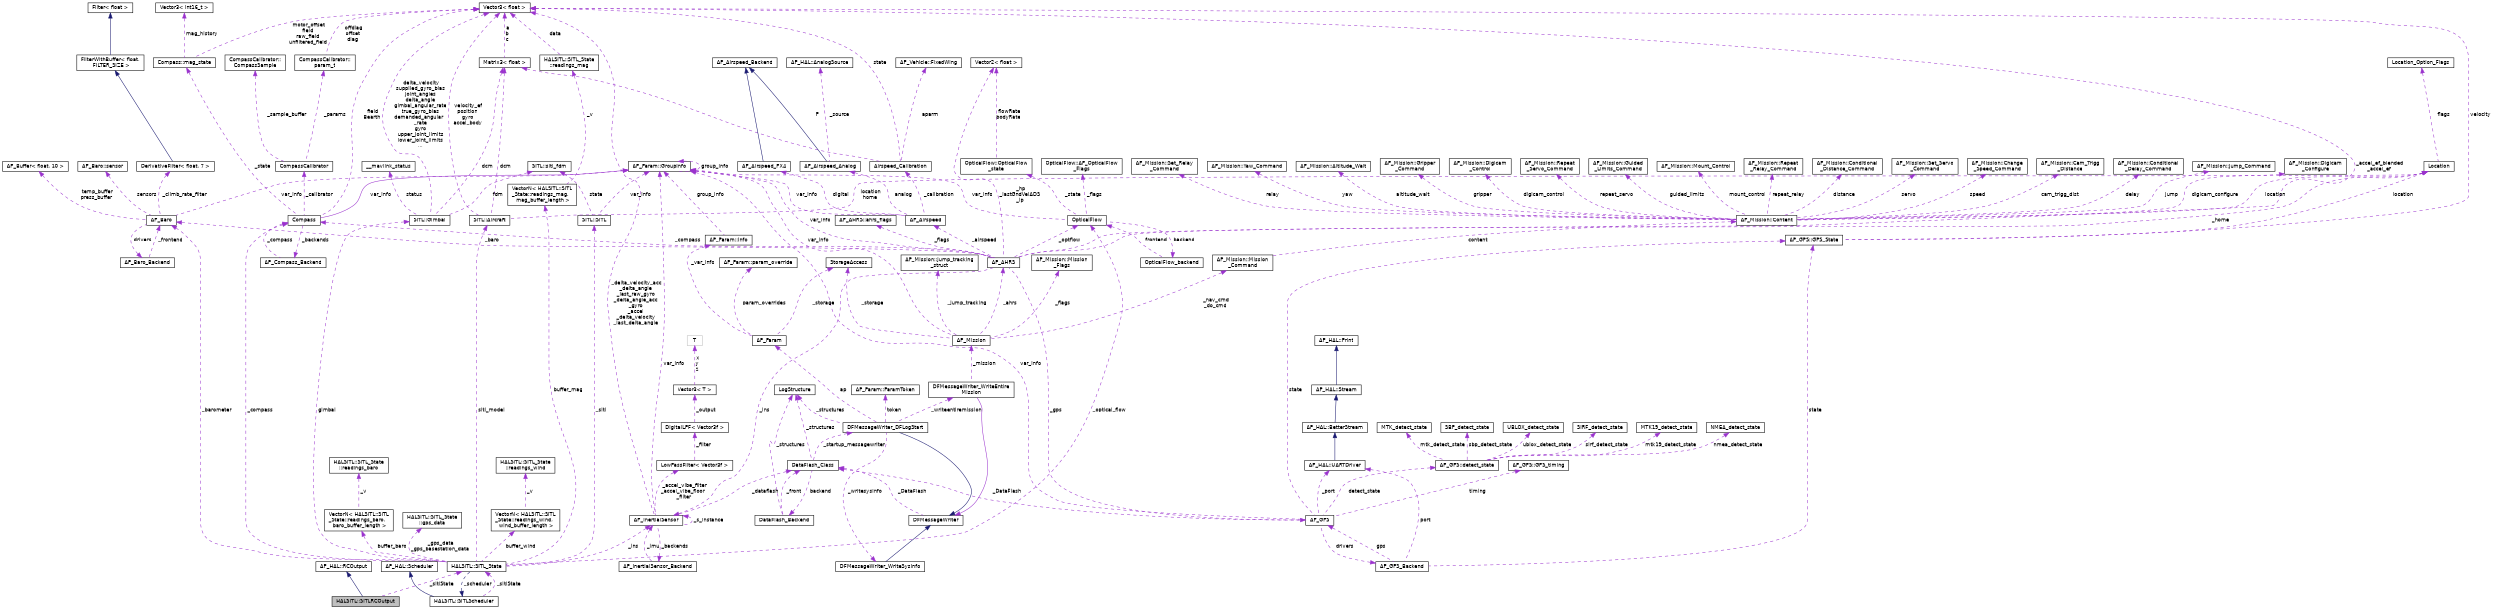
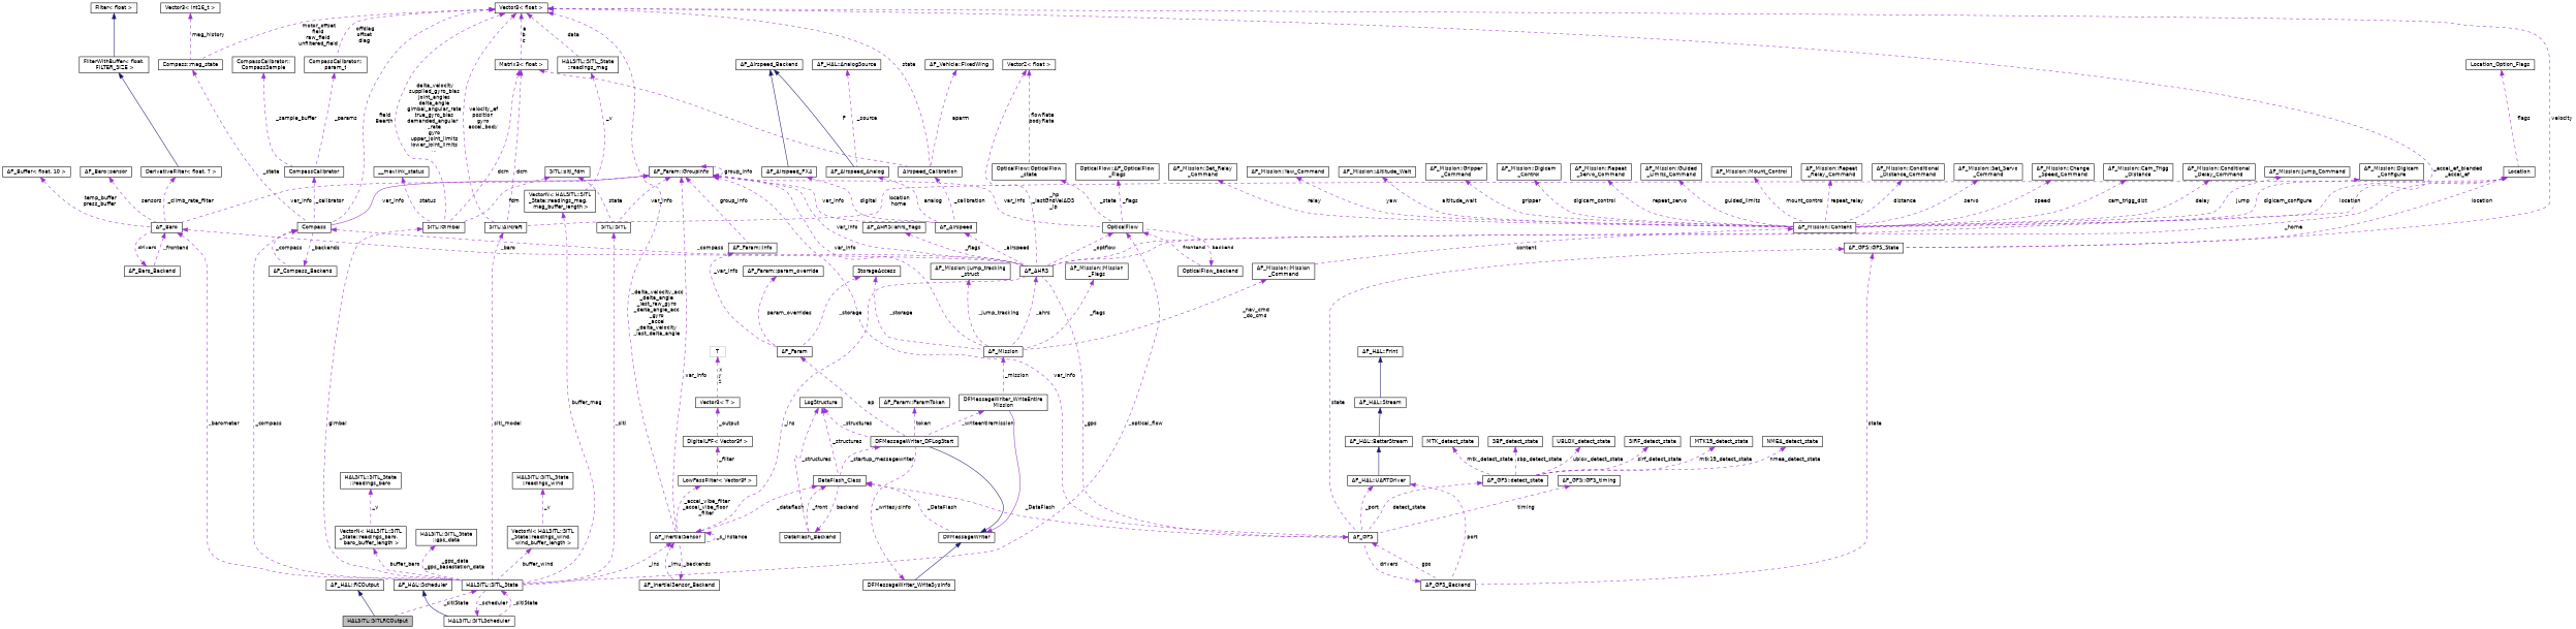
  digraph {
    node [color=black fillcolor=white fontname=Helvetica fontsize=10 shape=record style=filled]
    edge [color=darkorchid3 dir=back fontname=Helvetica fontsize=10 labelfontname=Helvetica labelfontsize=10 style=dashed]
    n1 [fillcolor=grey75 fontcolor=black height=0.2 label="HALSITL::SITLRCOutput" width=0.4]
    n2 [height=0.2 label="AP_HAL::RCOutput" width=0.4]
    n3 [height=0.2 label="HALSITL::SITL_State" width=0.4]
    n4 [height=0.2 label="HALSITL::SITLScheduler" width=0.4]
    n5 [height=0.2 label="SITL::Gimbal" width=0.4]
    n6 [height=0.2 label="Matrix3\< float \>" width=0.4]
    n7 [height=0.2 label="SITL::Aircraft" width=0.4]
    n8 [height=0.2 label=Airspeed_Calibration width=0.4]
    n9 [height=0.2 label=AP_Airspeed width=0.4]
    n10 [height=0.2 label="Vector3\< float \>" width=0.4]
    n11 [height=0.2 label="HALSITL::SITL_State\l::readings_mag" width=0.4]
    n12 [height=0.2 label=AP_InertialSensor width=0.4]
    n13 [height=0.2 label=AP_AHRS width=0.4]
    n14 [height=0.2 label="AP_GPS::GPS_State" width=0.4]
    n15 [height=0.2 label=Compass width=0.4]
    n16 [height=0.2 label="CompassCalibrator::\lparam_t" width=0.4]
    n17 [height=0.2 label="Compass::mag_state" width=0.4]
    n18 [height=0.2 label="VectorN\< HALSITL::SITL\l_State::readings_mag,\l mag_buffer_length \>" width=0.4]
    n19 [height=0.2 label=AP_InertialSensor_Backend width=0.4]
    n20 [height=0.2 label=AP_Mission width=0.4]
    n21 [height=0.2 label=AP_GPS width=0.4]
    n22 [height=0.2 label=AP_GPS_Backend width=0.4]
    n23 [height=0.2 label=AP_Compass_Backend width=0.4]
    n24 [height=0.2 label=CompassCalibrator width=0.4]
    n25 [height=0.2 label=__mavlink_status width=0.4]
    n26 [height=0.2 label="SITL::sitl_fdm" width=0.4]
    n27 [height=0.2 label="SITL::SITL" width=0.4]
    n28 [height=0.2 label=Location width=0.4]
    n29 [height=0.2 label="AP_Mission::Content" width=0.4]
    n30 [height=0.2 label="AP_Mission::Mission\l_Command" width=0.4]
    n31 [height=0.2 label=Location_Option_Flags width=0.4]
    n32 [height=0.2 label="VectorN\< HALSITL::SITL\l_State::readings_baro,\l baro_buffer_length \>" width=0.4]
    n33 [height=0.2 label="HALSITL::SITL_State\l::readings_baro" width=0.4]
    n34 [height=0.2 label=AP_Baro width=0.4]
    n35 [height=0.2 label=AP_Baro_Backend width=0.4]
    n36 [height=0.2 label="AP_Baro::sensor" width=0.4]
    n37 [height=0.2 label="AP_Buffer\< float, 10 \>" width=0.4]
    n38 [height=0.2 label="DerivativeFilter\< float, 7 \>" width=0.4]
    n39 [height=0.2 label="FilterWithBuffer\< float,\l FILTER_SIZE \>" width=0.4]
    n40 [height=0.2 label="Filter\< float \>" width=0.4]
    n41 [height=0.2 label="AP_Param::GroupInfo" width=0.4]
    n42 [height=0.2 label=OpticalFlow width=0.4]
    n43 [height=0.2 label="AP_Param::Info" width=0.4]
    n44 [height=0.2 label=OpticalFlow_backend width=0.4]
    n45 [height=0.2 label="DFMessageWriter_WriteEntire\lMission" width=0.4]
    n46 [height=0.2 label=AP_Param width=0.4]
    n47 [height=0.2 label="OpticalFlow::OpticalFlow\l_state" width=0.4]
    n48 [height=0.2 label="Vector2\< float \>" width=0.4]
    n49 [height=0.2 label="OpticalFlow::AP_OpticalFlow\l_Flags" width=0.4]
    n50 [height=0.2 label="LowPassFilter\< Vector3f \>" width=0.4]
    n51 [height=0.2 label="DigitalLPF\< Vector3f \>" width=0.4]
    n52 [height=0.2 label="Vector3\< T \>" width=0.4]
    n53 [color=grey75 height=0.2 label=T width=0.4]
    n54 [height=0.2 label=DataFlash_Class width=0.4]
    n55 [height=0.2 label=DataFlash_Backend width=0.4]
    n56 [height=0.2 label=DFMessageWriter width=0.4]
    n57 [height=0.2 label=DFMessageWriter_DFLogStart width=0.4]
    n58 [height=0.2 label=DFMessageWriter_WriteSysInfo width=0.4]
    n59 [height=0.2 label=LogStructure width=0.4]
    n60 [height=0.2 label=StorageAccess width=0.4]
    n61 [height=0.2 label="AP_Mission::Guided\l_Limits_Command" width=0.4]
    n62 [height=0.2 label="AP_Mission::Mount_Control" width=0.4]
    n63 [height=0.2 label="AP_Mission::Repeat\l_Relay_Command" width=0.4]
    n64 [height=0.2 label="AP_Mission::Conditional\l_Distance_Command" width=0.4]
    n65 [height=0.2 label="AP_Mission::Set_Servo\l_Command" width=0.4]
    n66 [height=0.2 label="AP_Mission::Change\l_Speed_Command" width=0.4]
    n67 [height=0.2 label="AP_Mission::Cam_Trigg\l_Distance" width=0.4]
    n68 [height=0.2 label="AP_Mission::Conditional\l_Delay_Command" width=0.4]
    n69 [height=0.2 label="AP_Mission::Jump_Command" width=0.4]
    n70 [height=0.2 label="AP_Mission::Digicam\l_Configure" width=0.4]
    n71 [height=0.2 label="AP_Mission::Set_Relay\l_Command" width=0.4]
    n72 [height=0.2 label="AP_Mission::Yaw_Command" width=0.4]
    n73 [height=0.2 label="AP_Mission::Altitude_Wait" width=0.4]
    n74 [height=0.2 label="AP_Mission::Gripper\l_Command" width=0.4]
    n75 [height=0.2 label="AP_Mission::Digicam\l_Control" width=0.4]
    n76 [height=0.2 label="AP_Mission::Repeat\l_Servo_Command" width=0.4]
    n77 [height=0.2 label="AP_Mission::Mission\l_Flags" width=0.4]
    n78 [height=0.2 label="AP_AHRS::ahrs_flags" width=0.4]
    n79 [height=0.2 label=AP_Airspeed_Analog width=0.4]
    n80 [height=0.2 label=AP_Airspeed_Backend width=0.4]
    n81 [height=0.2 label=AP_Airspeed_PX4 width=0.4]
    n82 [height=0.2 label="AP_HAL::AnalogSource" width=0.4]
    n83 [height=0.2 label="AP_Vehicle::FixedWing" width=0.4]
    n84 [height=0.2 label="AP_GPS::detect_state" width=0.4]
    n85 [height=0.2 label=SBP_detect_state width=0.4]
    n86 [height=0.2 label=UBLOX_detect_state width=0.4]
    n87 [height=0.2 label=SIRF_detect_state width=0.4]
    n88 [height=0.2 label=MTK19_detect_state width=0.4]
    n89 [height=0.2 label=NMEA_detect_state width=0.4]
    n90 [height=0.2 label=MTK_detect_state width=0.4]
    n91 [height=0.2 label="AP_GPS::GPS_timing" width=0.4]
    n92 [height=0.2 label="AP_HAL::UARTDriver" width=0.4]
    n93 [height=0.2 label="AP_HAL::BetterStream" width=0.4]
    n94 [height=0.2 label="AP_HAL::Stream" width=0.4]
    n95 [height=0.2 label="AP_HAL::Print" width=0.4]
    n96 [height=0.2 label="CompassCalibrator::\lCompassSample" width=0.4]
    n97 [height=0.2 label="Vector3\< int16_t \>" width=0.4]
    n98 [height=0.2 label="AP_Mission::jump_tracking\l_struct" width=0.4]
    n99 [height=0.2 label="AP_Param::ParamToken" width=0.4]
    n100 [height=0.2 label="AP_Param::param_override" width=0.4]
    n101 [height=0.2 label="HALSITL::SITL_State\l::gps_data" width=0.4]
    n102 [height=0.2 label="AP_HAL::Scheduler" width=0.4]
    n103 [height=0.2 label="VectorN\< HALSITL::SITL\l_State::readings_wind,\l wind_buffer_length \>" width=0.4]
    n104 [height=0.2 label="HALSITL::SITL_State\l::readings_wind" width=0.4]
    n2 -> n1 [color=midnightblue style=solid]
    n3 -> n1 [label=" _sitlState"]
    n3 -> n4 [label=" _sitlState"]
-   n4 -> n3 [color=midnightblue label=" _scheduler"]
+   n4 -> n3 [label=" _scheduler"]
    n5 -> n3 [label=" gimbal"]
    n6 -> n5 [label=" dcm"]
    n6 -> n7 [label=" dcm"]
    n6 -> n8 [label=" P"]
    n7 -> n3 [label=" sitl_model"]
    n8 -> n9 [label=" _calibration"]
    n9 -> n13 [label=" _airspeed"]
    n10 -> n5 [label=" delta_velocity\nsupplied_gyro_bias\njoint_angles\ndelta_angle\ngimbal_angular_rate\ntrue_gyro_bias\ndemanded_angular\l_rate\ngyro\nupper_joint_limits\nlower_joint_limits\n..."]
    n10 -> n6 [label=" a\nb\nc"]
    n10 -> n7 [label=" velocity_ef\nposition\ngyro\naccel_body"]
    n10 -> n8 [label=" state"]
    n10 -> n11 [label=" data"]
    n10 -> n12 [label=" _delta_velocity_acc\n_delta_angle\n_last_raw_gyro\n_delta_angle_acc\n_gyro\n_accel\n_delta_velocity\n_last_delta_angle"]
    n10 -> n13 [label=" _accel_ef_blended\n_accel_ef"]
    n10 -> n14 [label=" velocity"]
    n10 -> n15 [label=" field\nBearth"]
    n10 -> n16 [label=" offdiag\noffset\ndiag"]
    n10 -> n17 [label=" motor_offset\nfield\nraw_field\nunfiltered_field"]
    n11 -> n18 [label=" _v"]
    n12 -> n3 [label=" _ins"]
    n12 -> n12 [label=" _s_instance"]
    n12 -> n13 [label=" _ins"]
    n12 -> n19 [label=" _imu"]
    n13 -> n20 [label=" _ahrs"]
    n14 -> n21 [label=" state"]
    n14 -> n22 [label=" state"]
    n15 -> n3 [label=" _compass"]
    n15 -> n13 [label=" _compass"]
    n15 -> n23 [label=" _compass"]
    n16 -> n24 [label=" _params"]
    n17 -> n15 [label=" _state"]
    n18 -> n3 [label=" buffer_mag"]
    n19 -> n12 [label=" _backends"]
    n20 -> n45 [label=" _mission"]
    n21 -> n13 [label=" _gps"]
    n21 -> n22 [label=" gps"]
    n22 -> n21 [label=" drivers"]
    n23 -> n15 [label=" _backends"]
    n24 -> n15 [label=" _calibrator"]
    n25 -> n5 [label=" status"]
    n26 -> n5 [label=" fdm"]
    n26 -> n27 [label=" state"]
    n27 -> n3 [label=" _sitl"]
    n28 -> n7 [label=" location\nhome"]
    n28 -> n13 [label=" _home"]
    n28 -> n14 [label=" location"]
    n28 -> n29 [label=" location"]
    n29 -> n30 [label=" content"]
    n30 -> n20 [label=" _nav_cmd\n_do_cmd"]
    n31 -> n28 [label=" flags"]
    n32 -> n3 [label=" buffer_baro"]
    n33 -> n32 [label=" _v"]
    n34 -> n3 [label=" _barometer"]
    n34 -> n13 [label=" _baro"]
    n34 -> n35 [label=" _frontend"]
    n35 -> n34 [label=" drivers"]
    n36 -> n34 [label=" sensors"]
    n37 -> n34 [label=" temp_buffer\npress_buffer"]
    n38 -> n34 [label=" _climb_rate_filter"]
    n39 -> n38 [color=midnightblue style=solid]
    n40 -> n39 [color=midnightblue style=solid]
    n41 -> n9 [label=" var_info"]
    n41 -> n12 [label=" var_info"]
    n41 -> n13 [label=" var_info"]
    n41 -> n15 [label=" var_info" style=solid]
    n41 -> n20 [label=" var_info"]
    n41 -> n21 [label=" var_info"]
    n41 -> n27 [label=" var_info"]
    n41 -> n34 [label=" var_info"]
    n41 -> n41 [label=" group_info"]
    n41 -> n42 [label=" var_info"]
    n41 -> n43 [label=" group_info"]
    n42 -> n3 [label=" _optical_flow"]
    n42 -> n13 [label=" _optflow"]
    n42 -> n44 [label=" frontend"]
    n43 -> n46 [label=" _var_info"]
    n44 -> n42 [label=" backend"]
    n45 -> n57 [label=" _writeentiremission"]
    n46 -> n57 [label=" ap"]
    n47 -> n42 [label=" _state"]
    n48 -> n13 [label=" _hp\n_lastGndVelADS\n_lp"]
    n48 -> n47 [label=" flowRate\nbodyRate"]
    n49 -> n42 [label=" _flags"]
    n50 -> n12 [label=" _accel_vibe_filter\n_accel_vibe_floor\l_filter"]
    n51 -> n50 [label=" _filter"]
    n52 -> n51 [label=" _output"]
    n53 -> n52 [label=" x\ny\nz"]
    n54 -> n12 [label=" _dataflash"]
    n54 -> n21 [label=" _DataFlash"]
    n54 -> n55 [label=" _front"]
    n54 -> n56 [label=" _DataFlash"]
    n55 -> n54 [label=" backend"]
    n56 -> n45 [style=solid]
    n56 -> n57 [color=midnightblue style=solid]
    n56 -> n58 [color=midnightblue style=solid]
    n57 -> n54 [label=" _startup_messagewriter"]
    n58 -> n57 [label=" _writesysinfo"]
    n59 -> n54 [label=" _structures"]
    n59 -> n55 [label=" _structures"]
    n59 -> n57 [label=" _structures"]
    n60 -> n20 [label=" _storage"]
    n60 -> n46 [label=" _storage"]
    n61 -> n29 [label=" guided_limits"]
    n62 -> n29 [label=" mount_control"]
    n63 -> n29 [label=" repeat_relay"]
    n64 -> n29 [label=" distance"]
    n65 -> n29 [label=" servo"]
    n66 -> n29 [label=" speed"]
    n67 -> n29 [label=" cam_trigg_dist"]
    n68 -> n29 [label=" delay"]
    n69 -> n29 [label=" jump"]
    n70 -> n29 [label=" digicam_configure"]
    n71 -> n29 [label=" relay"]
    n72 -> n29 [label=" yaw"]
    n73 -> n29 [label=" altitude_wait"]
    n74 -> n29 [label=" gripper"]
    n75 -> n29 [label=" digicam_control"]
    n76 -> n29 [label=" repeat_servo"]
    n77 -> n20 [label=" _flags"]
    n78 -> n13 [label=" _flags"]
    n79 -> n9 [label=" analog"]
    n80 -> n79 [color=midnightblue style=solid]
    n80 -> n81 [color=midnightblue style=solid]
    n81 -> n9 [label=" digital"]
    n82 -> n79 [label=" _source"]
    n83 -> n8 [label=" aparm"]
    n84 -> n21 [label=" detect_state"]
    n85 -> n84 [label=" sbp_detect_state"]
    n86 -> n84 [label=" ublox_detect_state"]
    n87 -> n84 [label=" sirf_detect_state"]
    n88 -> n84 [label=" mtk19_detect_state"]
    n89 -> n84 [label=" nmea_detect_state"]
    n90 -> n84 [label=" mtk_detect_state"]
    n91 -> n21 [label=" timing"]
    n92 -> n21 [label=" _port"]
    n92 -> n22 [label=" port"]
    n93 -> n92 [color=midnightblue style=solid]
    n94 -> n93 [color=midnightblue style=solid]
    n95 -> n94 [color=midnightblue style=solid]
    n96 -> n24 [label=" _sample_buffer"]
    n97 -> n17 [label=" mag_history"]
    n98 -> n20 [label=" _jump_tracking"]
    n99 -> n57 [label=" token"]
    n100 -> n46 [label=" param_overrides"]
    n101 -> n3 [label=" _gps_data\n_gps_basestation_data"]
    n102 -> n4 [color=midnightblue style=solid]
    n103 -> n3 [label=" buffer_wind"]
    n104 -> n103 [label=" _v"]
  }
